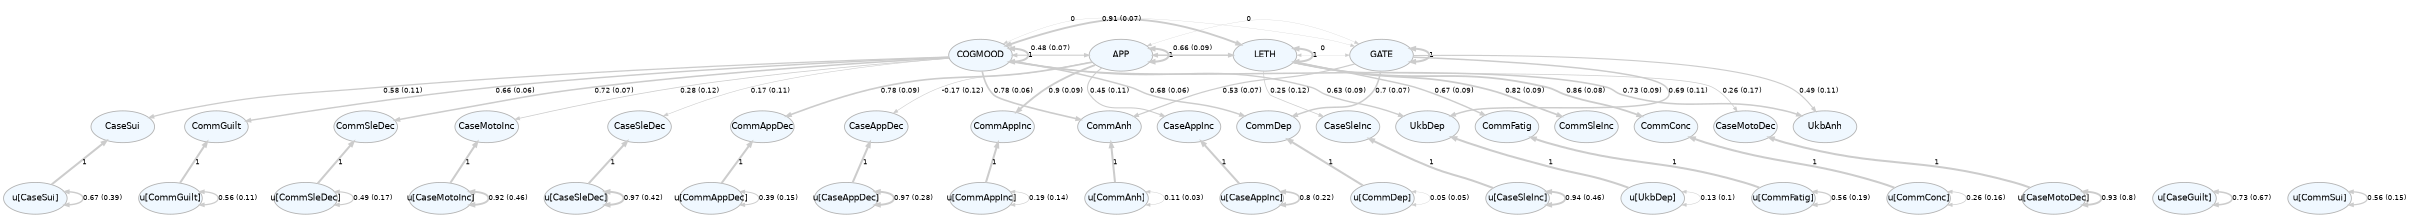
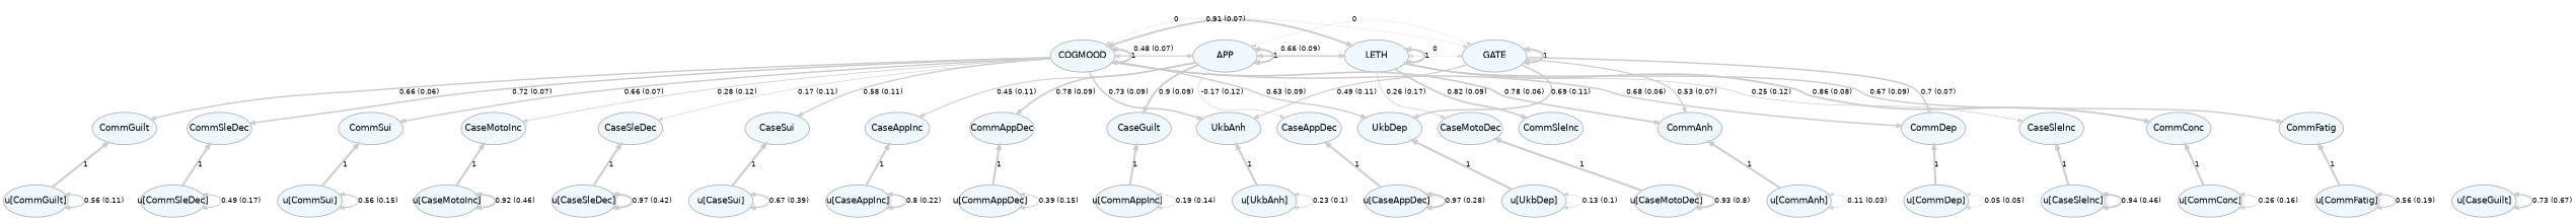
  digraph {
    bgcolor=white
    rankdir=TB
    node [color=gray70 fillcolor=aliceblue fixedsize=true fontcolor=black fontname=Helvetica fontsize=10 shape=oval style=filled]
    edge [arrowsize=0.5 color=gray80 dir=forward fontname=Helvetica fontsize=8 penwidth=2.3]
    n1 [label=APP width=1]
    n2 [label=COGMOOD width=1]
    n3 [label=GATE width=1]
    n4 [label=LETH width=1]
    n5 [label=CaseAppDec width=1]
    n6 [label=CaseAppInc width=1]
    n7 [label=CommAppDec width=1]
-   n8 [label=CommAppInc width=1]
+   n8 [label=CaseGuilt width=1]
    n9 [label=CaseMotoInc width=1]
    n10 [label=CaseSleDec width=1]
    n11 [label=CaseSui width=1]
    n12 [label=CommAnh width=1]
    n13 [label=CommDep width=1]
    n14 [label=CommGuilt width=1]
    n15 [label=CommSleDec width=1]
+   n16 [label=CommSui width=1]
    n17 [label=UkbAnh width=1]
    n18 [label=UkbDep width=1]
    n19 [label=CaseMotoDec width=1]
    n20 [label=CaseSleInc width=1]
    n21 [label=CommConc width=1]
    n22 [label=CommFatig width=1]
    n23 [label=CommSleInc width=1]
    n24 [label="u[CaseAppDec]" width=1]
    n25 [label="u[CaseAppInc]" width=1]
    n26 [label="u[CaseGuilt]" width=1]
    n27 [label="u[CaseMotoDec]" width=1]
    n28 [label="u[CaseMotoInc]" width=1]
    n29 [label="u[CaseSleDec]" width=1]
    n30 [label="u[CaseSleInc]" width=1]
    n31 [label="u[CaseSui]" width=1]
    n32 [label="u[CommAnh]" width=1]
    n33 [label="u[CommAppDec]" width=1]
    n34 [label="u[CommAppInc]" width=1]
    n35 [label="u[CommConc]" width=1]
    n36 [label="u[CommDep]" width=1]
    n37 [label="u[CommFatig]" width=1]
    n38 [label="u[CommGuilt]" width=1]
    n39 [label="u[CommSleDec]" width=1]
    n40 [label="u[CommSui]" width=1]
+   n41 [label="u[UkbAnh]" width=1]
    n42 [label="u[UkbDep]" width=1]
    subgraph sub_1 {
      rank=min
      n1
      n2
      n3
      n4
    }
    subgraph sub_2 {
      rank=same
      n5
      n6
      n7
      n8
      n9
      n10
      n11
      n12
      n13
      n14
      n15
+     n16
      n17
      n18
      n19
      n20
      n21
      n22
      n23
    }
    subgraph sub_3 {
      rank=max
      n24
      n25
      n26
      n27
      n28
      n29
      n30
      n31
      n32
      n33
      n34
      n35
      n36
      n37
      n38
      n39
      n40
+     n41
      n42
    }
    n1 -> n1 [dir=both label=1]
    n1 -> n3 [dir=both label=0 penwidth=0.3]
    n1 -> n4 [dir=both label="0.66 (0.09)" penwidth=1.62915725540665]
    n1 -> n5 [label="-0.17 (0.12)" penwidth=0.643603909617606]
    n1 -> n6 [label="0.45 (0.11)" penwidth=1.20086043258213]
    n1 -> n7 [label="0.78 (0.09)" penwidth=1.85815649215092]
    n1 -> n8 [label="0.9 (0.09)" penwidth=2.1005938105367]
    n2 -> n1 [dir=both label="0.48 (0.07)" penwidth=1.26260814814198]
    n2 -> n2 [dir=both label=1]
    n2 -> n3 [dir=both label=0 penwidth=0.3]
    n2 -> n4 [dir=both label="0.91 (0.07)" penwidth=2.12759059625138]
    n2 -> n9 [label="0.28 (0.12)" penwidth=0.855711551989795]
    n2 -> n10 [label="0.17 (0.11)" penwidth=0.640541624338065]
    n2 -> n11 [label="0.58 (0.11)" penwidth=1.4560017658196]
    n2 -> n12 [label="0.78 (0.06)" penwidth=1.85986571132067]
    n2 -> n13 [label="0.68 (0.06)" penwidth=1.66223022352398]
    n2 -> n14 [label="0.66 (0.06)" penwidth=1.62220059100327]
    n2 -> n15 [label="0.72 (0.07)" penwidth=1.73049392895035]
+   n2 -> n16 [label="0.66 (0.07)" penwidth=1.62513729878868]
    n2 -> n17 [label="0.73 (0.09)" penwidth=1.76376265473146]
    n2 -> n18 [label="0.63 (0.09)" penwidth=1.5626327127461]
    n3 -> n3 [dir=both label=1]
    n3 -> n12 [label="0.53 (0.07)" penwidth=1.36797564553248]
    n3 -> n13 [label="0.7 (0.07)" penwidth=1.69718616142817]
    n3 -> n17 [label="0.49 (0.11)" penwidth=1.27631568167835]
    n3 -> n18 [label="0.69 (0.11)" penwidth=1.67064651309538]
    n4 -> n3 [dir=both label=0 penwidth=0.3]
    n4 -> n4 [dir=both label=1]
    n4 -> n19 [label="0.26 (0.17)" penwidth=0.81013672527425]
    n4 -> n20 [label="0.25 (0.12)" penwidth=0.794979906643243]
    n4 -> n21 [label="0.86 (0.08)" penwidth=2.01758302947425]
    n4 -> n22 [label="0.67 (0.09)" penwidth=1.63005024843582]
    n4 -> n23 [label="0.82 (0.09)" penwidth=1.94448369822944]
    n24 -> n5 [label=1]
    n24 -> n24 [dir=both label="0.97 (0.28)" penwidth=2.24096947173392]
    n25 -> n6 [label=1]
    n25 -> n25 [dir=both label="0.8 (0.22)" penwidth=1.89422759930352]
    n26 -> n26 [dir=both label="0.73 (0.67)" penwidth=1.7592739879253]
    n27 -> n19 [label=1]
    n27 -> n27 [dir=both label="0.93 (0.8)" penwidth=2.16986446133497]
    n28 -> n9 [label=1]
    n28 -> n28 [dir=both label="0.92 (0.46)" penwidth=2.14559296141834]
    n29 -> n10 [label=1]
    n29 -> n29 [dir=both label="0.97 (0.42)" penwidth=2.24201783291777]
    n30 -> n20 [label=1]
    n30 -> n30 [dir=both label="0.94 (0.46)" penwidth=2.17749761237752]
    n31 -> n11 [label=1]
    n31 -> n31 [dir=both label="0.67 (0.39)" penwidth=1.63183024408278]
    n32 -> n12 [label=1]
    n32 -> n32 [dir=both label="0.11 (0.03)" penwidth=0.513124407637893]
    n33 -> n7 [label=1]
    n33 -> n33 [dir=both label="0.39 (0.15)" penwidth=1.08607335309861]
    n34 -> n8 [label=1]
    n34 -> n34 [dir=both label="0.19 (0.14)" penwidth=0.678932185309639]
    n35 -> n21 [label=1]
    n35 -> n35 [dir=both label="0.26 (0.16)" penwidth=0.824954991072365]
    n36 -> n13 [label=1]
    n36 -> n36 [dir=both label="0.05 (0.05)" penwidth=0.396098869885141]
    n37 -> n22 [label=1]
    n37 -> n37 [dir=both label="0.56 (0.19)" penwidth=1.41548235040815]
    n38 -> n14 [label=1]
    n38 -> n38 [dir=both label="0.56 (0.11)" penwidth=1.42589372851634]
    n39 -> n15 [label=1]
    n39 -> n39 [dir=both label="0.49 (0.17)" penwidth=1.27684093040889]
+   n40 -> n16 [label=1]
    n40 -> n40 [dir=both label="0.56 (0.15)" penwidth=1.42200611721914]
+   n41 -> n17 [label=1]
+   n41 -> n41 [dir=both label="0.23 (0.1)" penwidth=0.752101300806258]
    n42 -> n18 [label=1]
    n42 -> n42 [dir=both label="0.13 (0.1)" penwidth=0.563541590493605]
  }
